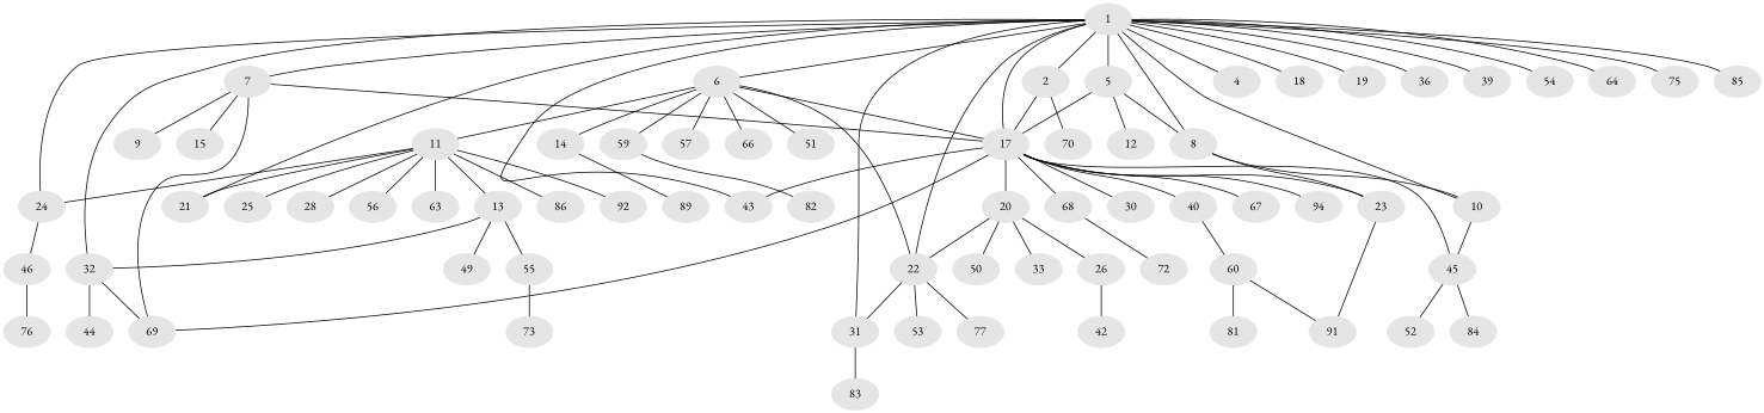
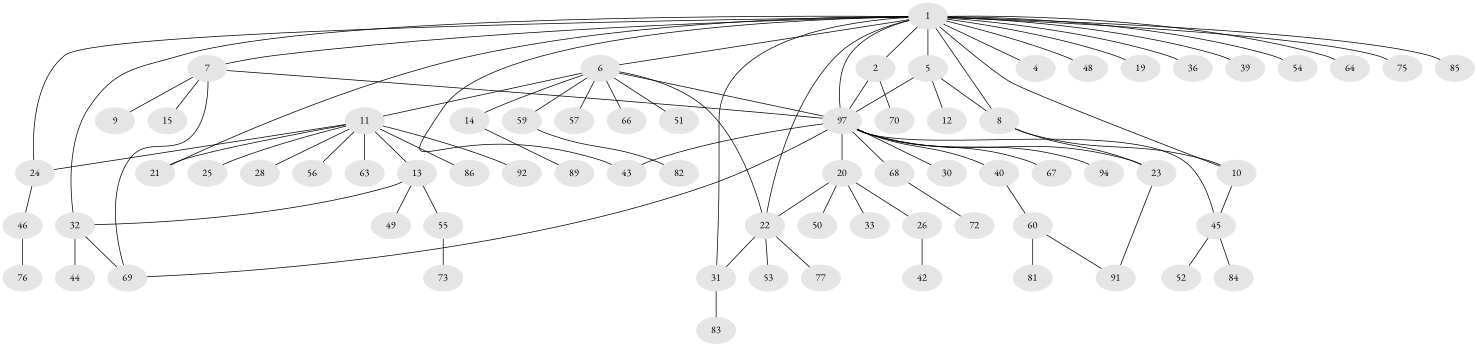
  graph {
    fontname="EB Garamond"
    node [color=gray90 fontname="EB Garamond" style=filled]
    edge [fontname="EB Garamond"]
    1 [super="+3"]
    2 [super="+74"]
    4
    5 [super="+58"]
    6 [super="+21"]
    7
    8 [super="+80"]
    10 [super="+16"]
-   17 [super="+37"]
-   18
+   17 [super="+37" label=97]
+   18 [label=48]
    19
    22 [super="+38"]
    24
    n14 [label=21 super="+35"]
    31
    32 [super="+90"]
    36 [super="+41"]
    39
    43
    54
    64
    75
    85
    70
    12
    11 [super="+65"]
    14 [super="+47"]
    51
    57
    59
    66
    9
    15 [super="+78"]
    69 [super="+88"]
    23
    45 [super="+71"]
    20 [super="+48"]
    30
    40
    67
    68
    94
    53
    77
    46
    83
    44
    13 [super="+34"]
    25
    28
    56
    63
    86
    92
    89
    82
    91
    52
    84 [super="+87"]
    49
    55 [super="+62"]
    73
    26 [super="+93"]
    33
    50
    60 [super="+79"]
    72
    42
    76
    81
    1 -- 2
    1 -- 4
    1 -- 5
    1 -- 6
    1 -- 7
    1 -- 8
    1 -- 10
    1 -- 17 [weight=2]
    1 -- 18
    1 -- 19
    1 -- 22
    1 -- 24
    1 -- n14
    1 -- 31
    1 -- 32
    1 -- 36
    1 -- 39
    1 -- 43
    1 -- 54
    1 -- 64
    1 -- 75
    1 -- 85
    2 -- 17
    2 -- 70
    5 -- 8
    5 -- 17
    5 -- 12
    6 -- 17
    6 -- 22
    6 -- 11 [weight=2]
    6 -- 14
    6 -- 51
    6 -- 57
    6 -- 59
    6 -- 66
    7 -- 17
    7 -- 9
    7 -- 15
    7 -- 69
    8 -- 10
    8 -- 23
    10 -- 45
    17 -- 43
    17 -- 69
    17 -- 23
    17 -- 45
    17 -- 20
    17 -- 30
    17 -- 40
    17 -- 67
    17 -- 68
    17 -- 94
    22 -- 31
    22 -- 53
    22 -- 77
    24 -- 46
    31 -- 83
    32 -- 69
    32 -- 44
    11 -- 24
    11 -- n14
    11 -- 13
    11 -- 25
    11 -- 28
    11 -- 56
    11 -- 63
    11 -- 86
    11 -- 92
    14 -- 89
    59 -- 82
    23 -- 91
    45 -- 52
    45 -- 84
    20 -- 22
    20 -- 26
    20 -- 33
    20 -- 50
    40 -- 60
    68 -- 72
    46 -- 76
    13 -- 32
    13 -- 49
    13 -- 55
    55 -- 73
    26 -- 42
    60 -- 91
    60 -- 81
  }
